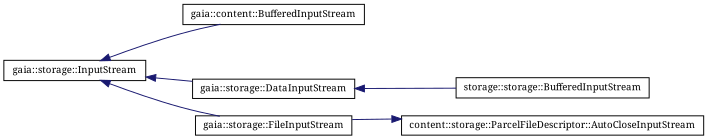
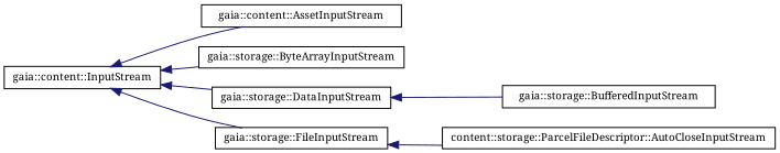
  digraph {
    fontname="Noto Serif"
    rankdir=LR
    node [color=black fillcolor=white fontname="Noto Serif" fontsize=10 shape=record style=filled]
    edge [color=midnightblue dir=back fontname="Noto Serif" fontsize=10 labelfontname=Helvetica labelfontsize=10 style=solid]
-   n1 [height=0.2 label="gaia::storage::InputStream" width=0.4]
-   n2 [height=0.2 label="gaia::content::BufferedInputStream" width=0.4]
+   n1 [height=0.2 label="gaia::content::InputStream" width=0.4]
+   n2 [height=0.2 label="gaia::content::AssetInputStream" width=0.4]
+   n3 [height=0.2 label="gaia::storage::ByteArrayInputStream" width=0.4]
    n4 [height=0.2 label="gaia::storage::DataInputStream" width=0.4]
    n5 [height=0.2 label="gaia::storage::FileInputStream" width=0.4]
-   n6 [height=0.2 label="storage::storage::BufferedInputStream" width=0.4]
+   n6 [height=0.2 label="gaia::storage::BufferedInputStream" width=0.4]
    n7 [height=0.2 label="content::storage::ParcelFileDescriptor::AutoCloseInputStream" width=0.4]
    n1 -> n2
+   n1 -> n3
    n1 -> n4
    n1 -> n5
    n4 -> n6
-   n7 -> n5
+   n5 -> n7
  }
